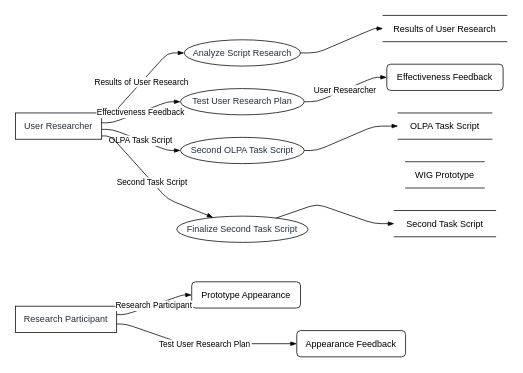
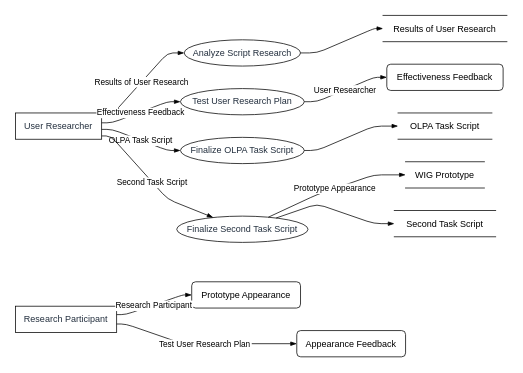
  <mxCell id="0" />
  <mxCell id="1" parent="0" />
  <mxCell id="2" value="User Researcher" style="shape=rectangle;whiteSpace=wrap;html=1;fillColor=#ffffff;strokeColor=#000000;align=center;verticalAlign=middle;fontColor=#232F3E;" vertex="1" parent="1"><mxGeometry y="150" width="115" height="35" as="geometry" x="20" /></mxCell>
  <mxCell id="3" value="Research Participant" style="shape=rectangle;whiteSpace=wrap;html=1;fillColor=#ffffff;strokeColor=#000000;align=center;verticalAlign=middle;fontColor=#232F3E;" vertex="1" parent="1"><mxGeometry y="407.5" width="135" height="35" as="geometry" x="20" /></mxCell>
  <mxCell id="4" value="Results of User Research" style="html=1;dashed=0;whiteSpace=wrap;shape=partialRectangle;right=0;left=0;" vertex="1" parent="1"><mxGeometry x="510" y="20" width="165" height="35" as="geometry" /></mxCell>
  <mxCell id="5" value="Analyze Script Research" style="shape=ellipse;perimeter=ellipsePerimeter;whiteSpace=wrap;html=1;fillColor=#ffffff;strokeColor=#000000;align=center;verticalAlign=middle;fontColor=#232F3E;" vertex="1" parent="1"><mxGeometry x="245" y="52.5" width="155" height="35" as="geometry" /></mxCell>
  <mxCell id="6" value="Test User Research Plan" style="shape=ellipse;perimeter=ellipsePerimeter;whiteSpace=wrap;html=1;fillColor=#ffffff;strokeColor=#000000;align=center;verticalAlign=middle;fontColor=#232F3E;" vertex="1" parent="1"><mxGeometry x="240" y="117.5" width="165" height="35" as="geometry" /></mxCell>
- <mxCell id="7" value="Second OLPA Task Script" style="shape=ellipse;perimeter=ellipsePerimeter;whiteSpace=wrap;html=1;fillColor=#ffffff;strokeColor=#000000;align=center;verticalAlign=middle;fontColor=#232F3E;" vertex="1" parent="1"><mxGeometry x="240" y="182.5" width="165" height="35" as="geometry" /></mxCell>
+ <mxCell id="7" value="Finalize OLPA Task Script" style="shape=ellipse;perimeter=ellipsePerimeter;whiteSpace=wrap;html=1;fillColor=#ffffff;strokeColor=#000000;align=center;verticalAlign=middle;fontColor=#232F3E;" vertex="1" parent="1"><mxGeometry x="240" y="182.5" width="165" height="35" as="geometry" /></mxCell>
  <mxCell id="8" value="Finalize Second Task Script" style="shape=ellipse;perimeter=ellipsePerimeter;whiteSpace=wrap;html=1;fillColor=#ffffff;strokeColor=#000000;align=center;verticalAlign=middle;fontColor=#232F3E;" vertex="1" parent="1"><mxGeometry x="235" y="287.5" width="175" height="35" as="geometry" /></mxCell>
  <mxCell id="9" value="OLPA Task Script" style="html=1;dashed=0;whiteSpace=wrap;shape=partialRectangle;right=0;left=0;" vertex="1" parent="1"><mxGeometry x="530" y="150" width="125" height="35" as="geometry" /></mxCell>
  <mxCell id="10" value="WIG Prototype" style="html=1;dashed=0;whiteSpace=wrap;shape=partialRectangle;right=0;left=0;" vertex="1" parent="1"><mxGeometry x="540" y="215" width="105" height="35" as="geometry" /></mxCell>
  <mxCell id="11" value="Second Task Script" style="html=1;dashed=0;whiteSpace=wrap;shape=partialRectangle;right=0;left=0;" vertex="1" parent="1"><mxGeometry x="525" y="280" width="135" height="35" as="geometry" /></mxCell>
  <mxCell id="12" value="Effectiveness Feedback" style="whiteSpace=wrap;html=1;rounded=1;fillColor=#ffffff;strokeColor=#000000;" vertex="1" parent="1"><mxGeometry x="515" y="85" width="155" height="35" as="geometry" /></mxCell>
  <mxCell id="13" value="Prototype Appearance" style="whiteSpace=wrap;html=1;rounded=1;fillColor=#ffffff;strokeColor=#000000;" vertex="1" parent="1"><mxGeometry x="255" y="375" width="145" height="35" as="geometry" /></mxCell>
  <mxCell id="14" value="Appearance Feedback" style="whiteSpace=wrap;html=1;rounded=1;fillColor=#ffffff;strokeColor=#000000;" vertex="1" parent="1"><mxGeometry x="395" y="440" width="145" height="35" as="geometry" /></mxCell>
  <mxCell id="15" value="" style="endArrow=blockThin;endFill=1;fontSize=11;orthogonal=1;noEdgeStyle=1;" edge="1" parent="1" source="5" target="4"><mxGeometry relative="1" as="geometry"><Array as="points"><mxPoint x="422" y="70" /><mxPoint x="498" y="37.5" /></Array></mxGeometry></mxCell>
  <mxCell id="16" value="Results of User Research" style="endArrow=blockThin;endFill=1;fontSize=11;orthogonal=1;noEdgeStyle=1;" edge="1" parent="1" source="2" target="5"><mxGeometry relative="1" as="geometry"><Array as="points"><mxPoint x="147" y="154.375" /><mxPoint x="223" y="70" /></Array></mxGeometry></mxCell>
  <mxCell id="17" value="Effectiveness Feedback" style="endArrow=blockThin;endFill=1;fontSize=11;orthogonal=1;noEdgeStyle=1;" edge="1" parent="1" source="2" target="6"><mxGeometry relative="1" as="geometry"><Array as="points"><mxPoint x="149" y="163.125" /><mxPoint x="223" y="135" /></Array></mxGeometry></mxCell>
  <mxCell id="18" value="OLPA Task Script" style="endArrow=blockThin;endFill=1;fontSize=11;orthogonal=1;noEdgeStyle=1;" edge="1" parent="1" source="2" target="7"><mxGeometry relative="1" as="geometry"><Array as="points"><mxPoint x="149" y="171.875" /><mxPoint x="223" y="200" /></Array></mxGeometry></mxCell>
  <mxCell id="19" value="Second Task Script" style="endArrow=blockThin;endFill=1;fontSize=11;orthogonal=1;noEdgeStyle=1;" edge="1" parent="1" source="2" target="8"><mxGeometry relative="1" as="geometry"><Array as="points"><mxPoint x="147" y="180.625" /><mxPoint x="223" y="265" /></Array></mxGeometry></mxCell>
  <mxCell id="20" value="" style="endArrow=blockThin;endFill=1;fontSize=11;orthogonal=1;noEdgeStyle=1;" edge="1" parent="1" source="7" target="9"><mxGeometry relative="1" as="geometry"><Array as="points"><mxPoint x="422" y="200" /><mxPoint x="498" y="167.5" /></Array></mxGeometry></mxCell>
+ <mxCell id="21" value="Prototype Appearance" style="endArrow=blockThin;endFill=1;fontSize=11;orthogonal=1;noEdgeStyle=1;" edge="1" parent="1" source="8" target="10"><mxGeometry relative="1" as="geometry"><Array as="points"><mxPoint x="422" y="258.75" /><mxPoint x="498" y="232.5" /></Array></mxGeometry></mxCell>
  <mxCell id="22" value="" style="endArrow=blockThin;endFill=1;fontSize=11;orthogonal=1;noEdgeStyle=1;" edge="1" parent="1" source="8" target="11"><mxGeometry relative="1" as="geometry"><Array as="points"><mxPoint x="422" y="271.25" /><mxPoint x="498" y="297.5" /></Array></mxGeometry></mxCell>
  <mxCell id="23" value="User Researcher" style="endArrow=blockThin;endFill=1;fontSize=11;orthogonal=1;noEdgeStyle=1;" edge="1" parent="1" source="6" target="12"><mxGeometry relative="1" as="geometry"><Array as="points"><mxPoint x="422" y="135" /><mxPoint x="498" y="102.5" /></Array></mxGeometry></mxCell>
  <mxCell id="24" value="Research Participant" style="endArrow=blockThin;endFill=1;fontSize=11;orthogonal=1;noEdgeStyle=1;" edge="1" parent="1" source="3" target="13"><mxGeometry relative="1" as="geometry"><Array as="points"><mxPoint x="167" y="418.75" /><mxPoint x="243" y="392.5" /></Array></mxGeometry></mxCell>
  <mxCell id="25" value="Test User Research Plan" style="endArrow=blockThin;endFill=1;fontSize=11;orthogonal=1;noEdgeStyle=1;" edge="1" parent="1" source="3" target="14"><mxGeometry relative="1" as="geometry"><Array as="points"><mxPoint x="167" y="431.25" /><mxPoint x="243" y="457.5" /></Array></mxGeometry></mxCell>
